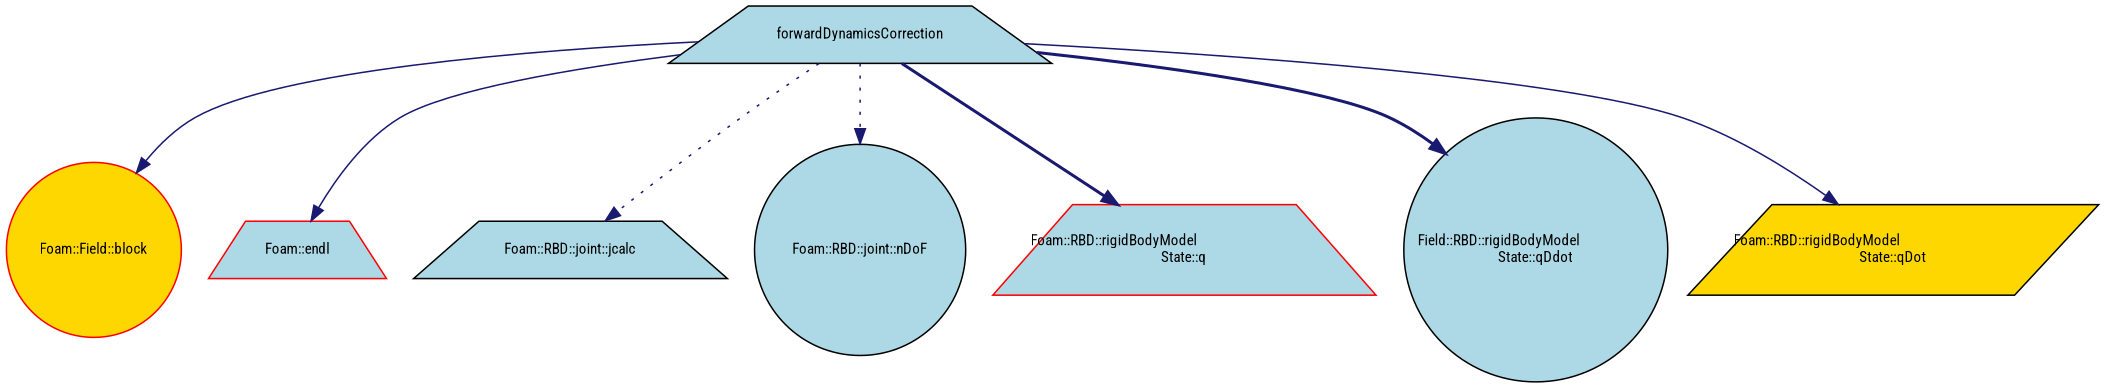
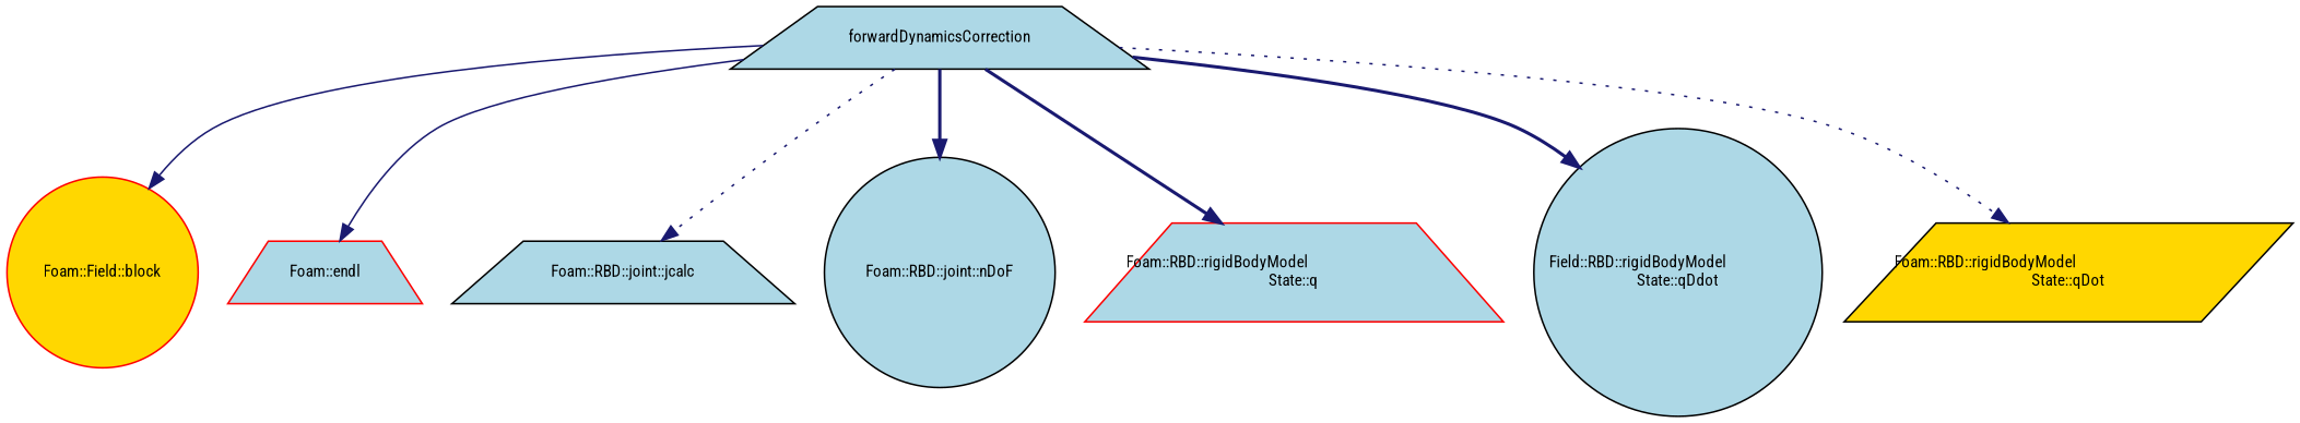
  digraph {
    fontname="Roboto Condensed"
    rankdir=TB
    node [color=black fillcolor=lightblue fontname="Roboto Condensed" fontsize=10 shape=trapezium style=filled]
    edge [color=midnightblue fontname="Roboto Condensed" fontsize=10 labelfontname=Helvetica labelfontsize=10 style=bold]
    n1 [fontcolor=black height=0.2 label=forwardDynamicsCorrection width=0.4]
    n2 [color=red fillcolor=gold height=0.2 label="Foam::Field::block" shape=circle width=0.4]
    n3 [color=red height=0.2 label="Foam::endl" width=0.4]
    n4 [height=0.2 label="Foam::RBD::joint::jcalc" width=0.4]
    n5 [height=0.2 label="Foam::RBD::joint::nDoF" shape=circle width=0.4]
    n6 [color=red height=0.2 label="Foam::RBD::rigidBodyModel\lState::q" width=0.4]
    n7 [height=0.2 label="Field::RBD::rigidBodyModel\lState::qDdot" shape=circle width=0.4]
    n8 [fillcolor=gold height=0.2 label="Foam::RBD::rigidBodyModel\lState::qDot" shape=parallelogram width=0.4]
    n1 -> n2 [style=solid]
    n1 -> n3 [style=solid]
    n1 -> n4 [style=dotted]
-   n1 -> n5 [style=dotted]
+   n1 -> n5
    n1 -> n6
    n1 -> n7
-   n1 -> n8 [style=solid]
+   n1 -> n8 [style=dotted]
  }
